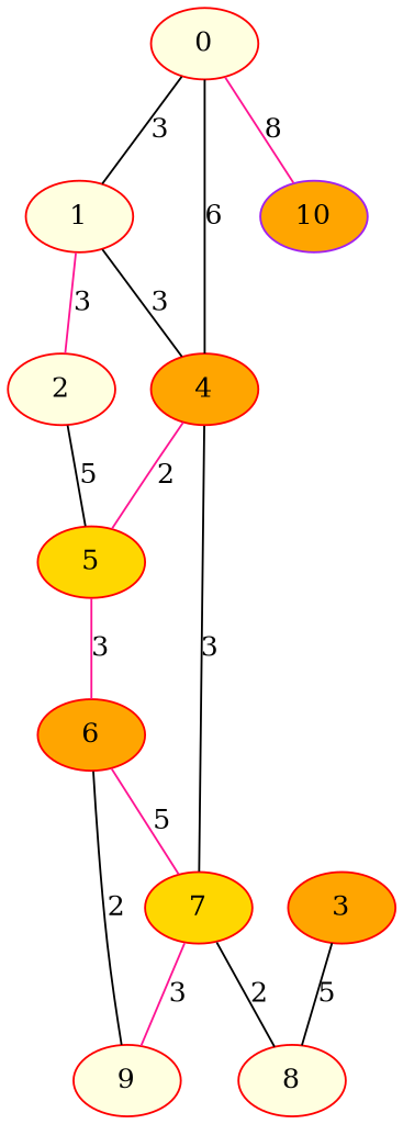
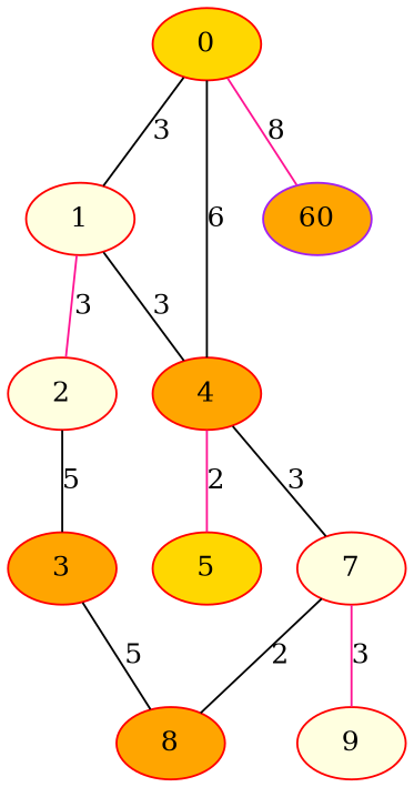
  graph {
    node [color=red fillcolor=lightyellow style=filled weight=1]
    edge [color=black]
-   0
+   0 [fillcolor=gold]
    1
    4 [fillcolor=orange]
-   10 [color=purple fillcolor=orange weight=4]
+   10 [color=purple fillcolor=orange weight=4 label=60]
    2
-   7 [fillcolor=gold]
+   7
    5 [fillcolor=gold]
    3 [fillcolor=orange]
-   8
+   8 [fillcolor=orange]
    9
-   6 [fillcolor=orange]
    0 -- 1 [label=3]
    0 -- 4 [label=6]
    0 -- 10 [color=deeppink label=8]
    1 -- 4 [label=3]
    1 -- 2 [color=deeppink label=3]
    4 -- 7 [label=3]
    4 -- 5 [color=deeppink label=2]
-   2 -- 5 [label=5]
+   2 -- 3 [label=5]
    7 -- 8 [label=2]
    7 -- 9 [color=deeppink label=3]
-   5 -- 6 [color=deeppink label=3]
    3 -- 8 [label=5]
-   6 -- 7 [color=deeppink label=5]
-   6 -- 9 [label=2]
  }
